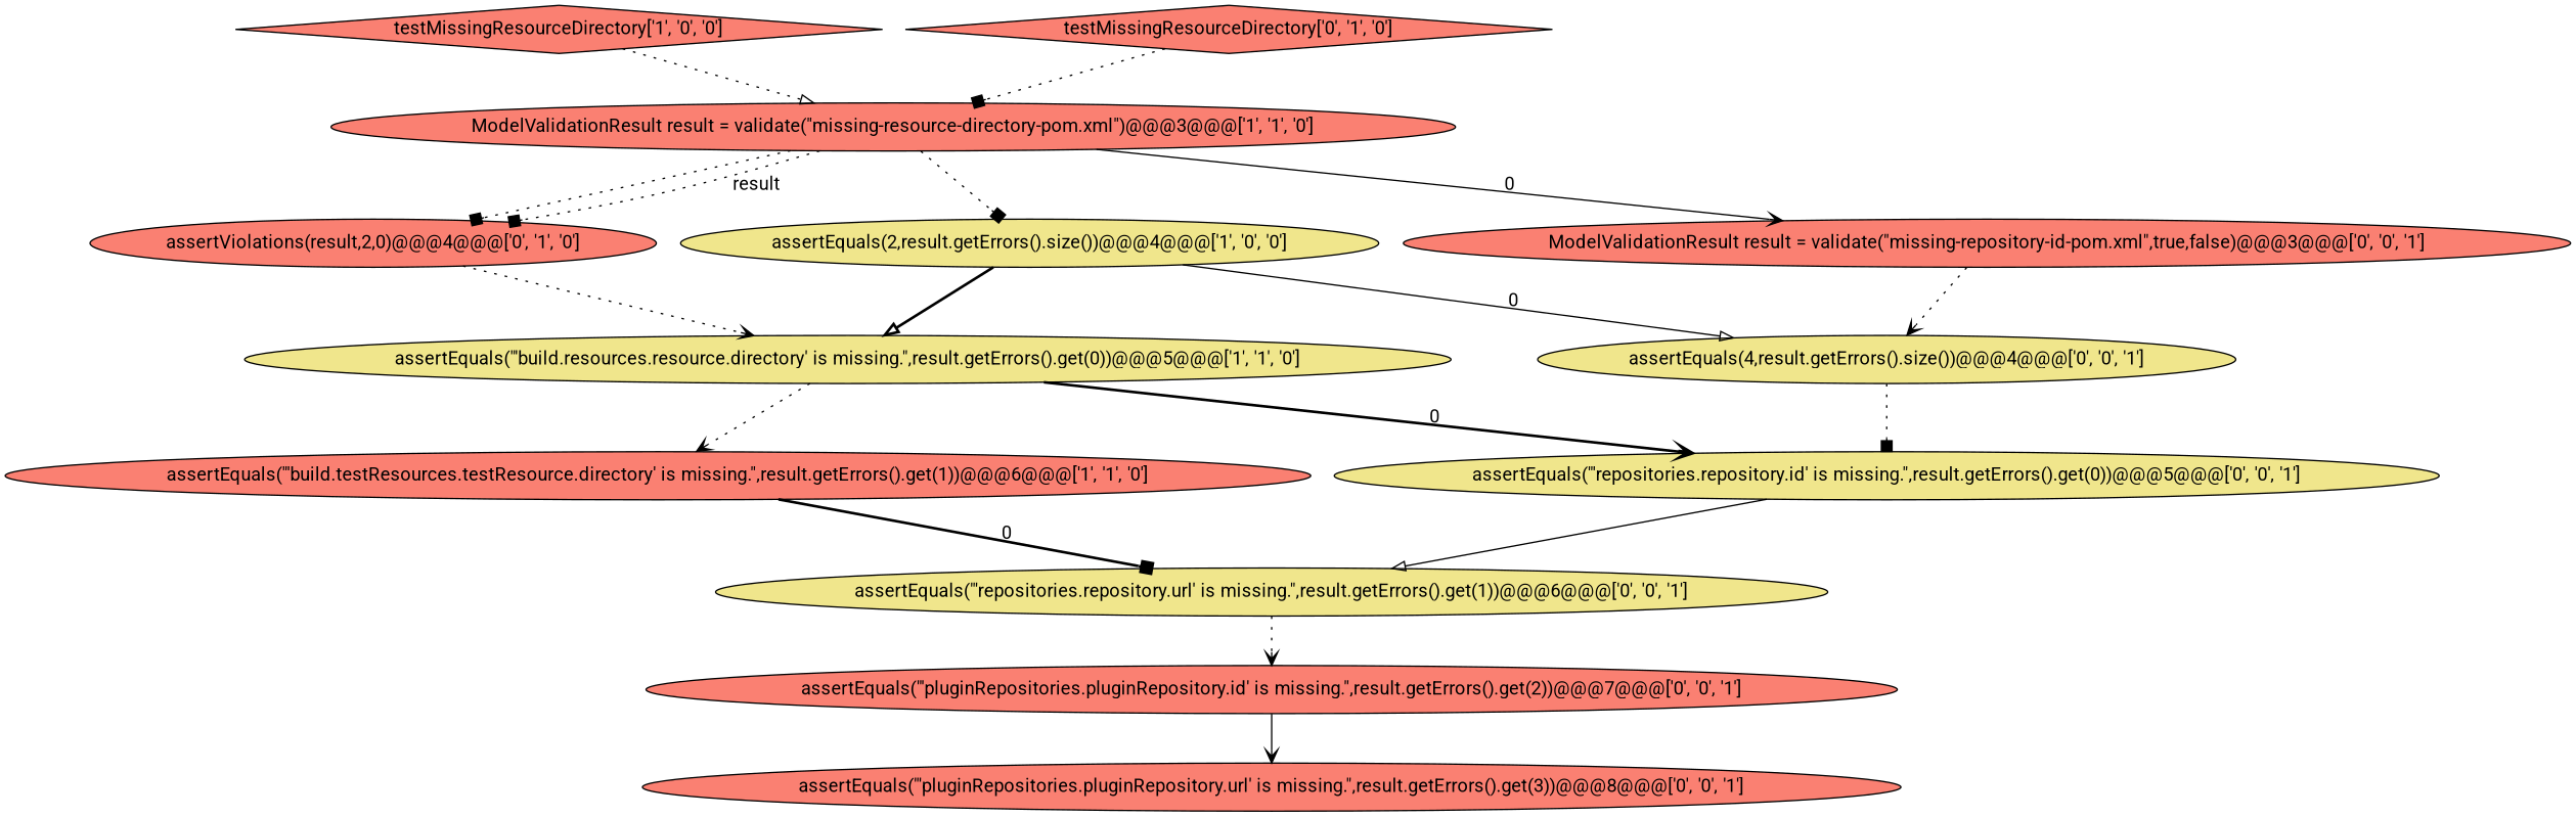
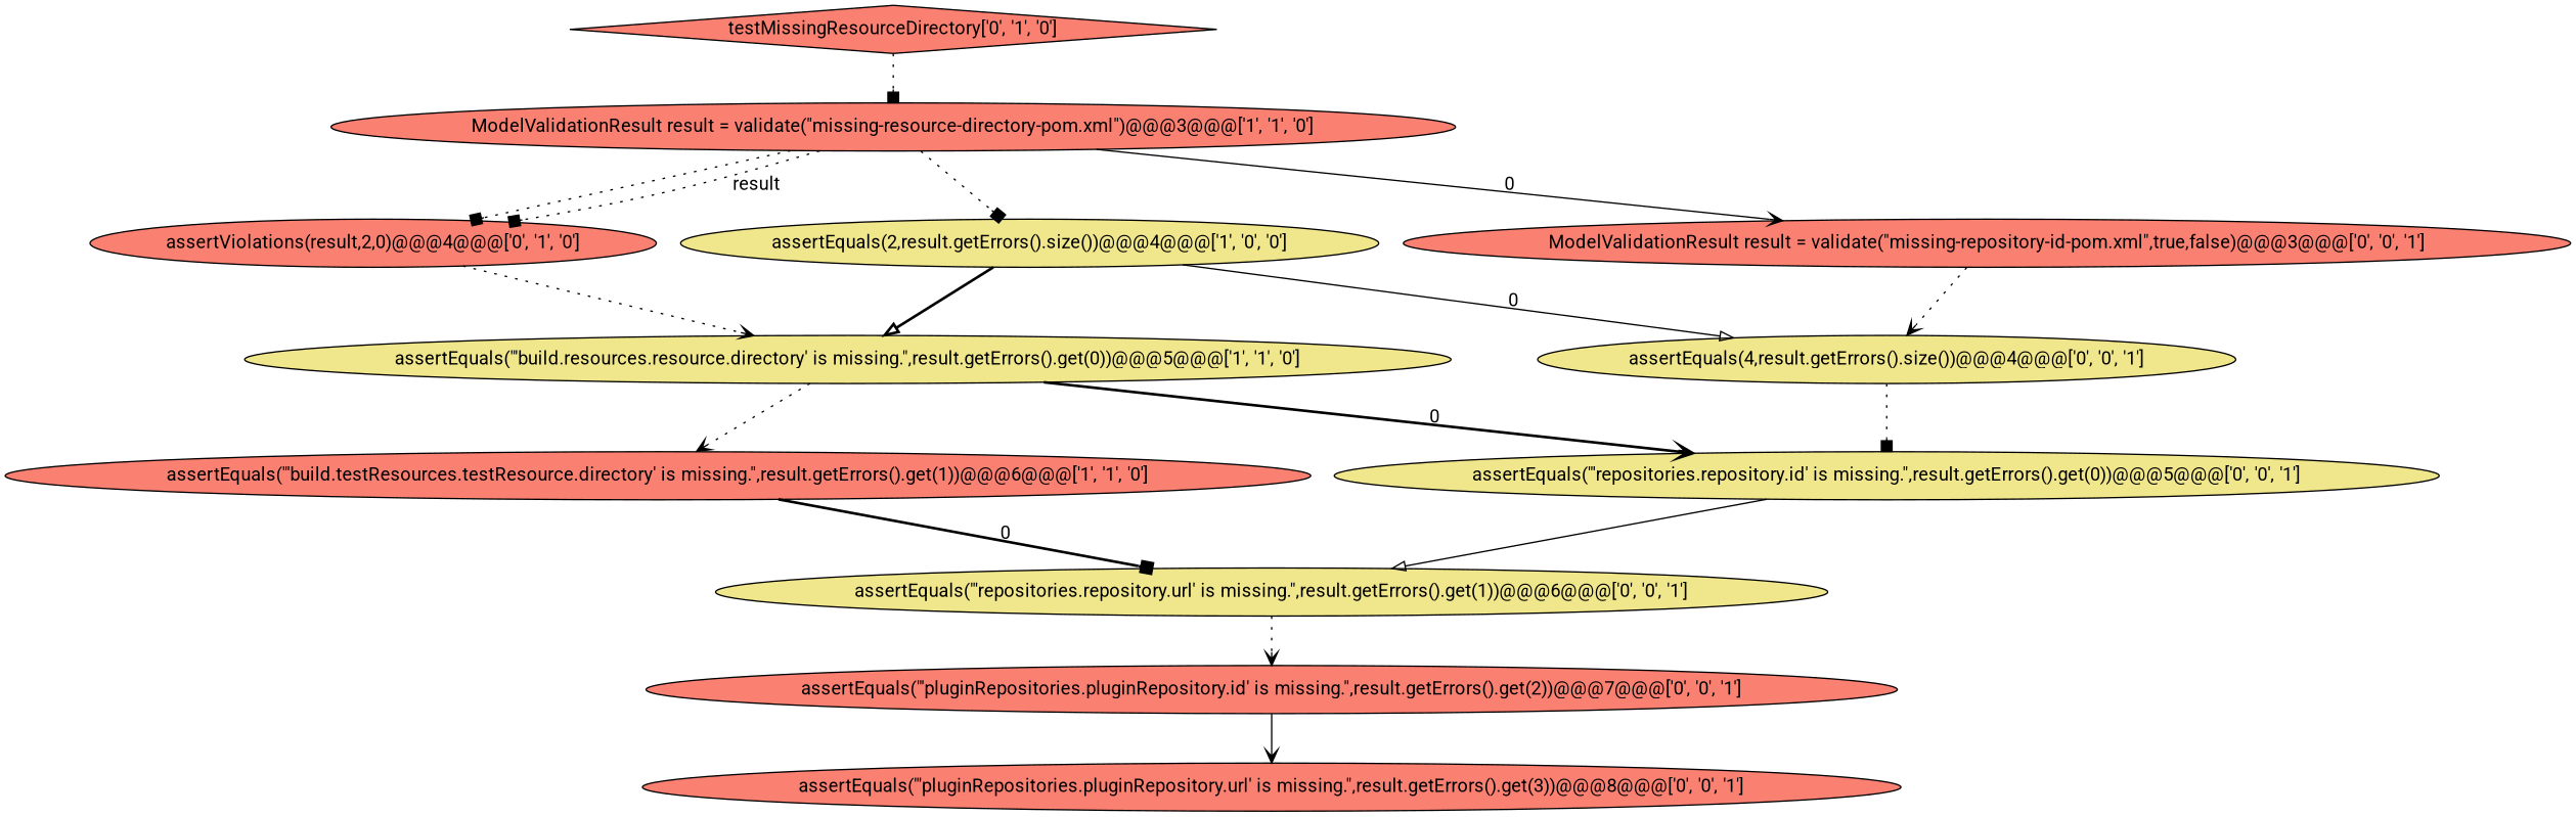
  digraph {
    fontname=Roboto
    node [fillcolor=salmon fontname=Roboto shape=ellipse style=filled]
    edge [arrowhead=vee fontname=Roboto style=dotted]
    n1 [label="assertViolations(result,2,0)@@@4@@@['0', '1', '0']"]
    n2 [fillcolor=khaki label="assertEquals(\"'build.resources.resource.directory' is missing.\",result.getErrors().get(0))@@@5@@@['1', '1', '0']"]
    n3 [fillcolor=khaki label="assertEquals(\"'repositories.repository.id' is missing.\",result.getErrors().get(0))@@@5@@@['0', '0', '1']"]
    n4 [label="assertEquals(\"'build.testResources.testResource.directory' is missing.\",result.getErrors().get(1))@@@6@@@['1', '1', '0']"]
    n5 [fillcolor=khaki label="assertEquals(\"'repositories.repository.url' is missing.\",result.getErrors().get(1))@@@6@@@['0', '0', '1']"]
    n6 [label="assertEquals(\"'pluginRepositories.pluginRepository.id' is missing.\",result.getErrors().get(2))@@@7@@@['0', '0', '1']"]
    n7 [label="assertEquals(\"'pluginRepositories.pluginRepository.url' is missing.\",result.getErrors().get(3))@@@8@@@['0', '0', '1']"]
-   n8 [label="testMissingResourceDirectory['1', '0', '0']" shape=diamond]
    n9 [label="ModelValidationResult result = validate(\"missing-resource-directory-pom.xml\")@@@3@@@['1', '1', '0']"]
    n10 [fillcolor=khaki label="assertEquals(2,result.getErrors().size())@@@4@@@['1', '0', '0']"]
    n11 [label="ModelValidationResult result = validate(\"missing-repository-id-pom.xml\",true,false)@@@3@@@['0', '0', '1']"]
    n12 [fillcolor=khaki label="assertEquals(4,result.getErrors().size())@@@4@@@['0', '0', '1']"]
    n13 [label="testMissingResourceDirectory['0', '1', '0']" shape=diamond]
    n1 -> n2
    n2 -> n3 [label=0 style=bold]
    n2 -> n4
    n3 -> n5 [arrowhead=onormal style=solid]
    n4 -> n5 [arrowhead=box label=0 style=bold]
    n5 -> n6
    n6 -> n7 [style=solid]
-   n8 -> n9 [arrowhead=onormal]
    n9 -> n1 [arrowhead=box]
    n9 -> n1 [arrowhead=box label=result]
    n9 -> n10 [arrowhead=box]
    n9 -> n11 [label=0 style=solid]
    n10 -> n2 [arrowhead=onormal style=bold]
    n10 -> n12 [arrowhead=onormal label=0 style=solid]
    n11 -> n12
    n12 -> n3 [arrowhead=box]
    n13 -> n9 [arrowhead=box]
  }
